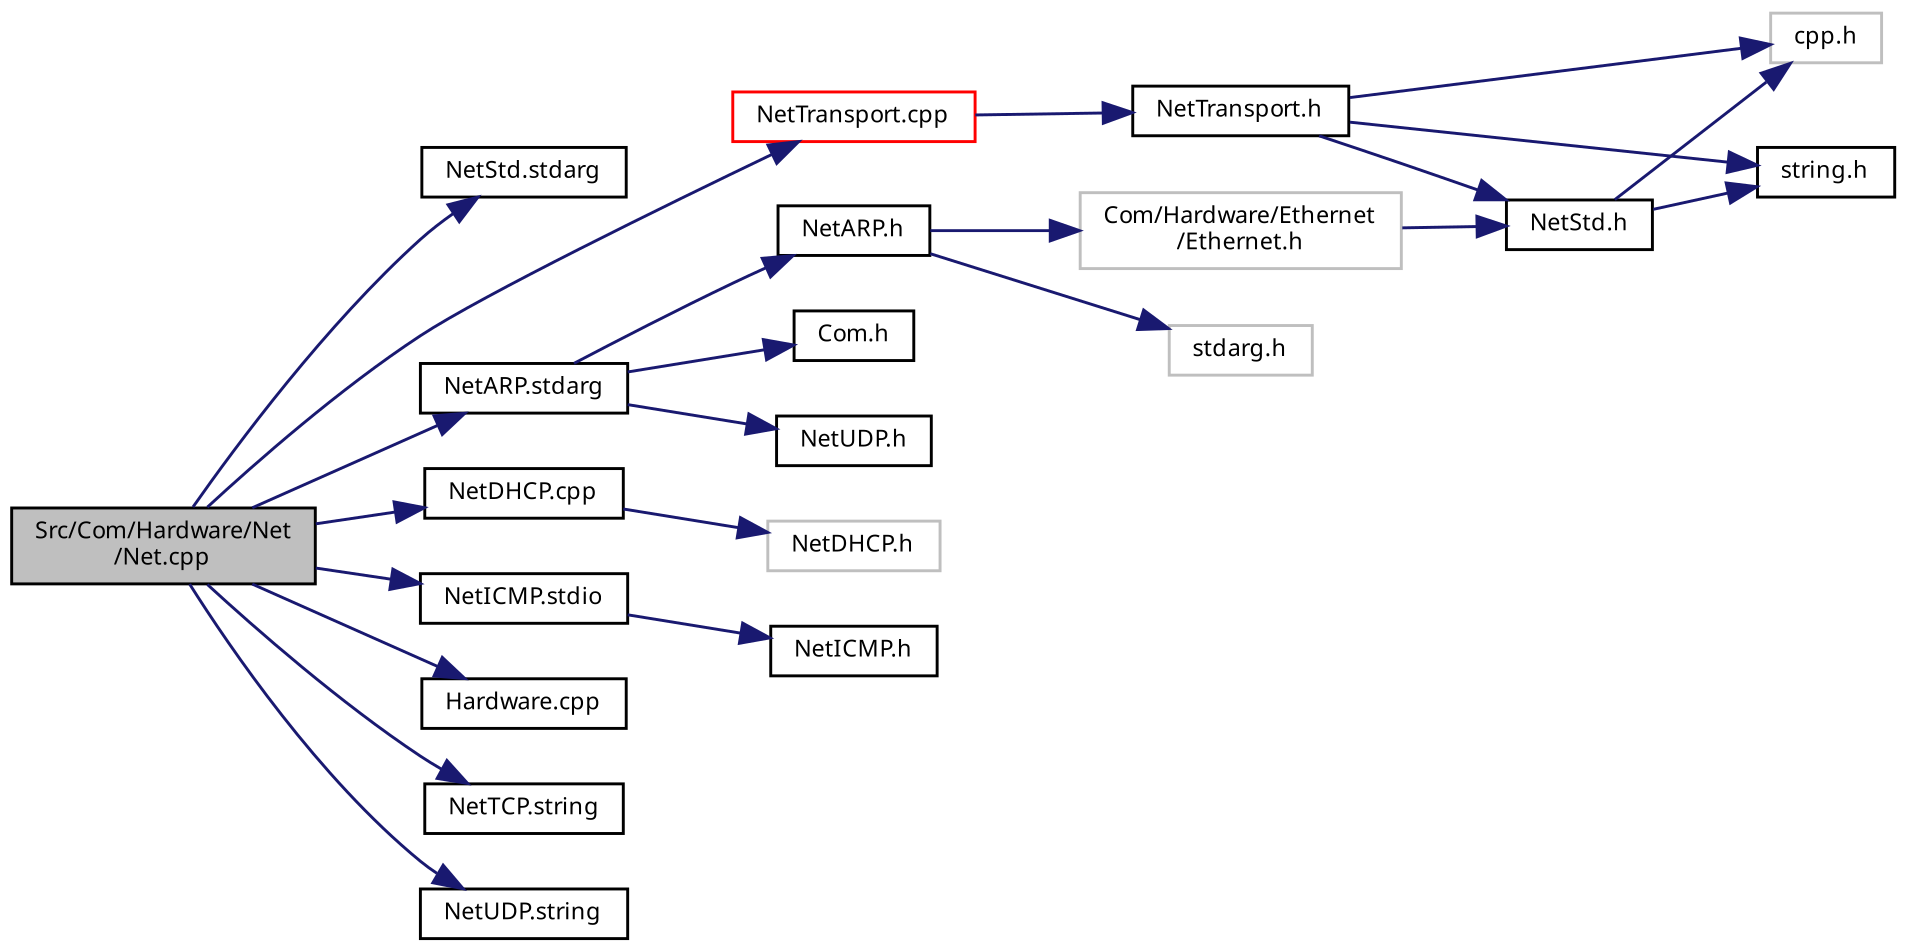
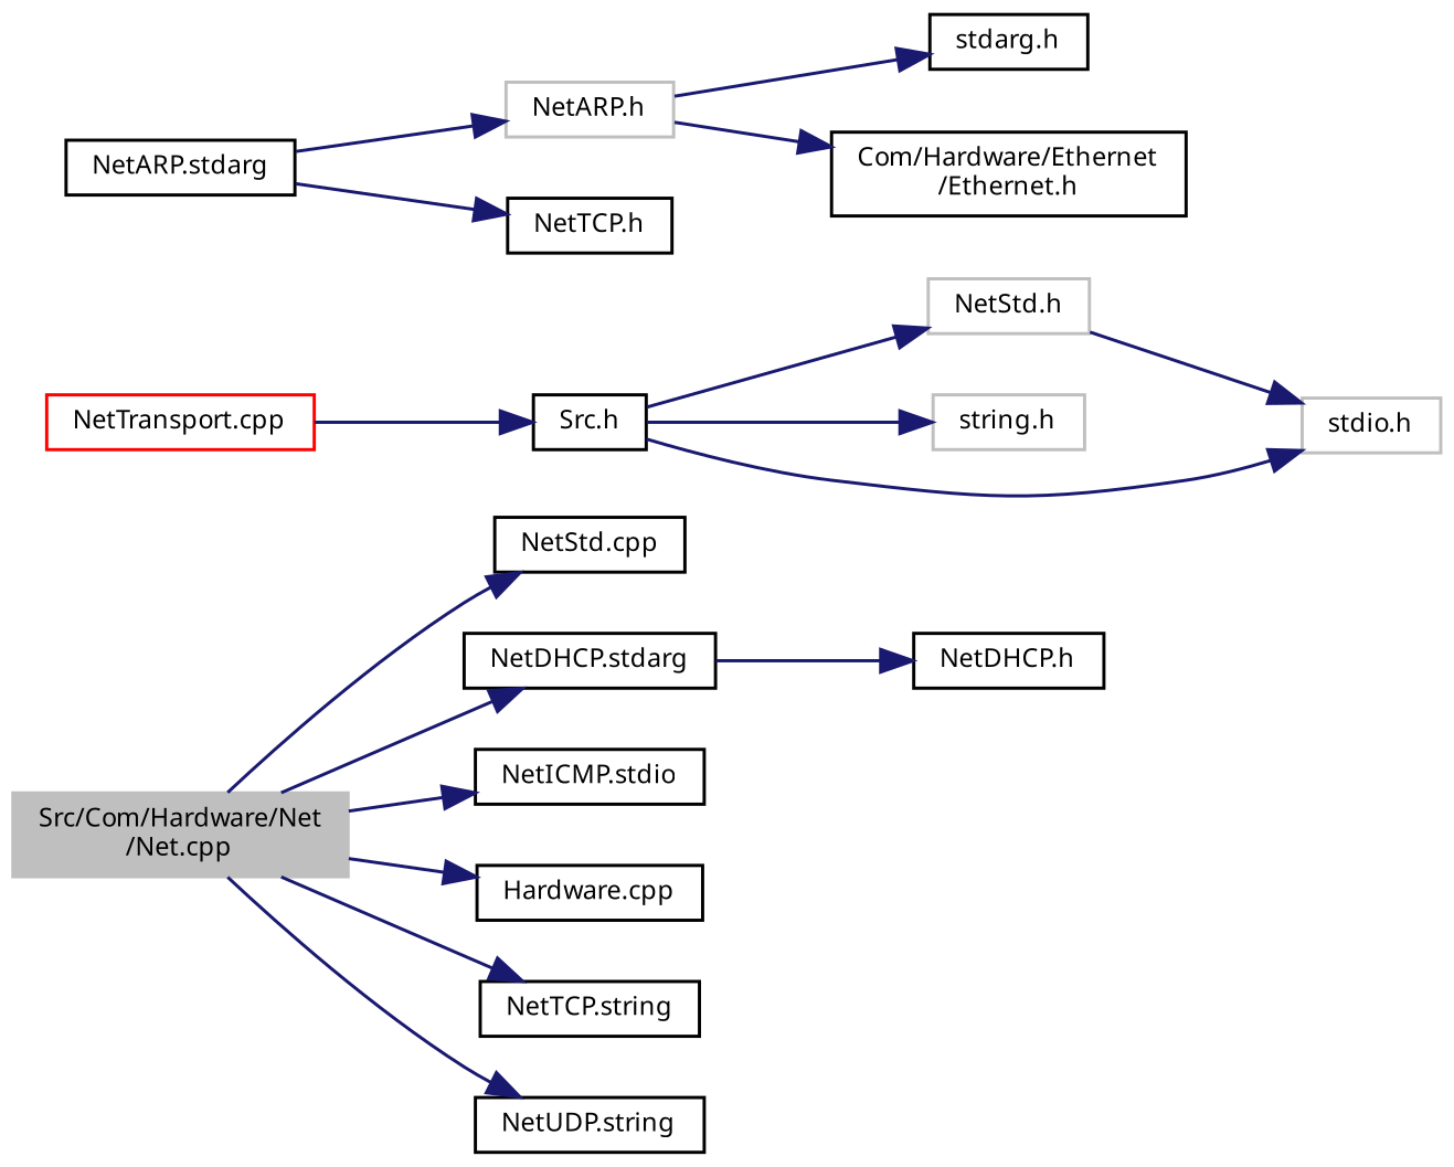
  digraph {
    rankdir=LR
    node [color=black fillcolor=white fontname=Sans fontsize=8 shape=record style=filled]
    edge [color=midnightblue fontname=Sans fontsize=8 labelfontname=Sans labelfontsize=8 style=solid]
-   n1 [fillcolor=grey75 fontcolor=black height=0.2 label="Src/Com/Hardware/Net\l/Net.cpp" width=0.4]
-   n2 [height=0.2 label="NetStd.stdarg" width=0.4]
+   n1 [color=grey75 fillcolor=grey75 fontcolor=black height=0.2 label="Src/Com/Hardware/Net\l/Net.cpp" width=0.4]
+   n2 [height=0.2 label="NetStd.cpp" width=0.4]
    n3 [color=red height=0.2 label="NetTransport.cpp" width=0.4]
    n4 [height=0.2 label="NetARP.stdarg" width=0.4]
-   n5 [height=0.2 label="NetDHCP.cpp" width=0.4]
+   n5 [height=0.2 label="NetDHCP.stdarg" width=0.4]
    n6 [height=0.2 label="NetICMP.stdio" width=0.4]
    n7 [height=0.2 label="Hardware.cpp" width=0.4]
    n8 [height=0.2 label="NetTCP.string" width=0.4]
    n9 [height=0.2 label="NetUDP.string" width=0.4]
-   n10 [height=0.2 label="NetTransport.h" width=0.4]
-   n11 [height=0.2 label="NetARP.h" width=0.4]
-   n12 [height=0.2 label="Com.h" width=0.4]
-   n13 [height=0.2 label="NetUDP.h" width=0.4]
-   n14 [color=grey75 height=0.2 label="NetDHCP.h" width=0.4]
-   n15 [height=0.2 label="NetICMP.h" width=0.4]
-   n16 [height=0.2 label="NetStd.h" width=0.4]
-   n17 [height=0.2 label="string.h" width=0.4]
-   n18 [color=grey75 height=0.2 label="cpp.h" width=0.4]
-   n19 [color=grey75 height=0.2 label="stdarg.h" width=0.4]
-   n20 [color=grey75 height=0.2 label="Com/Hardware/Ethernet\l/Ethernet.h" width=0.4]
+   n10 [height=0.2 label="Src.h" width=0.4]
+   n11 [color=grey75 height=0.2 label="NetARP.h" width=0.4]
+   n12 [height=0.2 label="NetTCP.h" width=0.4]
+   n14 [height=0.2 label="NetDHCP.h" width=0.4]
+   n16 [color=grey75 height=0.2 label="NetStd.h" width=0.4]
+   n17 [color=grey75 height=0.2 label="string.h" width=0.4]
+   n18 [color=grey75 height=0.2 label="stdio.h" width=0.4]
+   n19 [height=0.2 label="stdarg.h" width=0.4]
+   n20 [height=0.2 label="Com/Hardware/Ethernet\l/Ethernet.h" width=0.4]
    n1 -> n2
-   n1 -> n3
-   n1 -> n4
    n1 -> n5
    n1 -> n6
    n1 -> n7
    n1 -> n8
    n1 -> n9
    n3 -> n10
    n4 -> n11
    n4 -> n12
-   n4 -> n13
    n5 -> n14
-   n6 -> n15
    n10 -> n16
    n10 -> n17
    n10 -> n18
    n11 -> n19
    n11 -> n20
-   n16 -> n17
    n16 -> n18
-   n20 -> n16
  }
